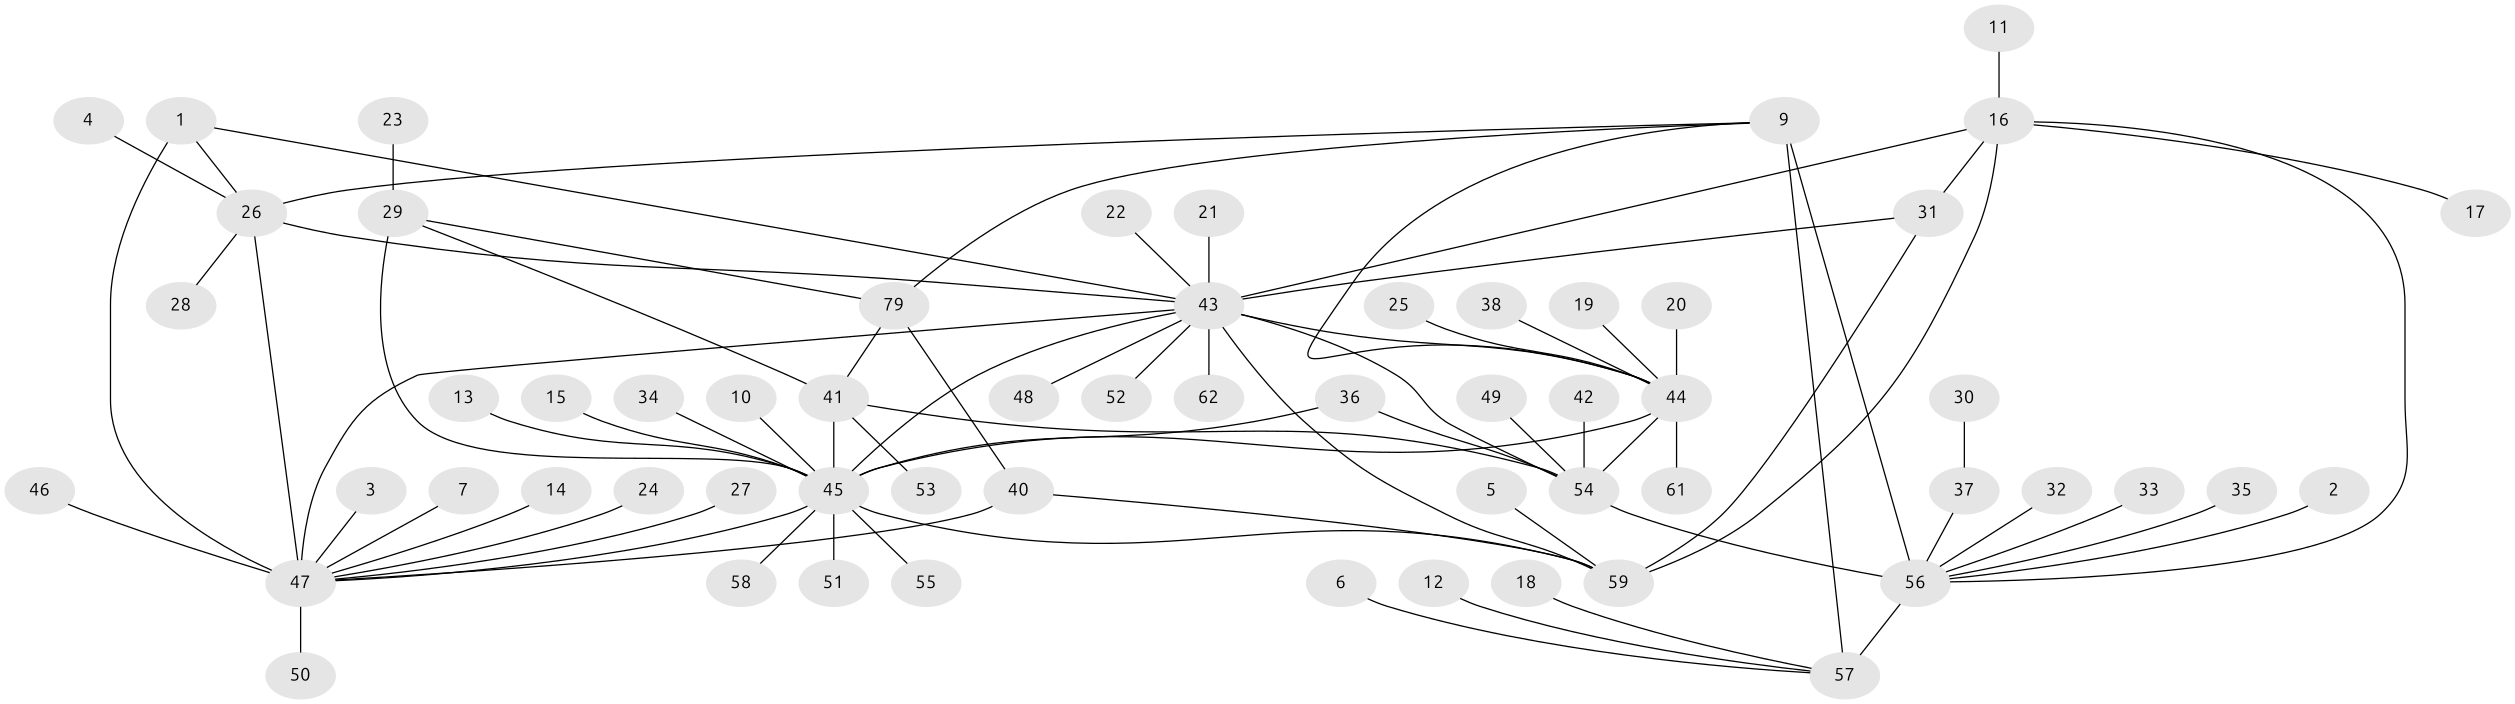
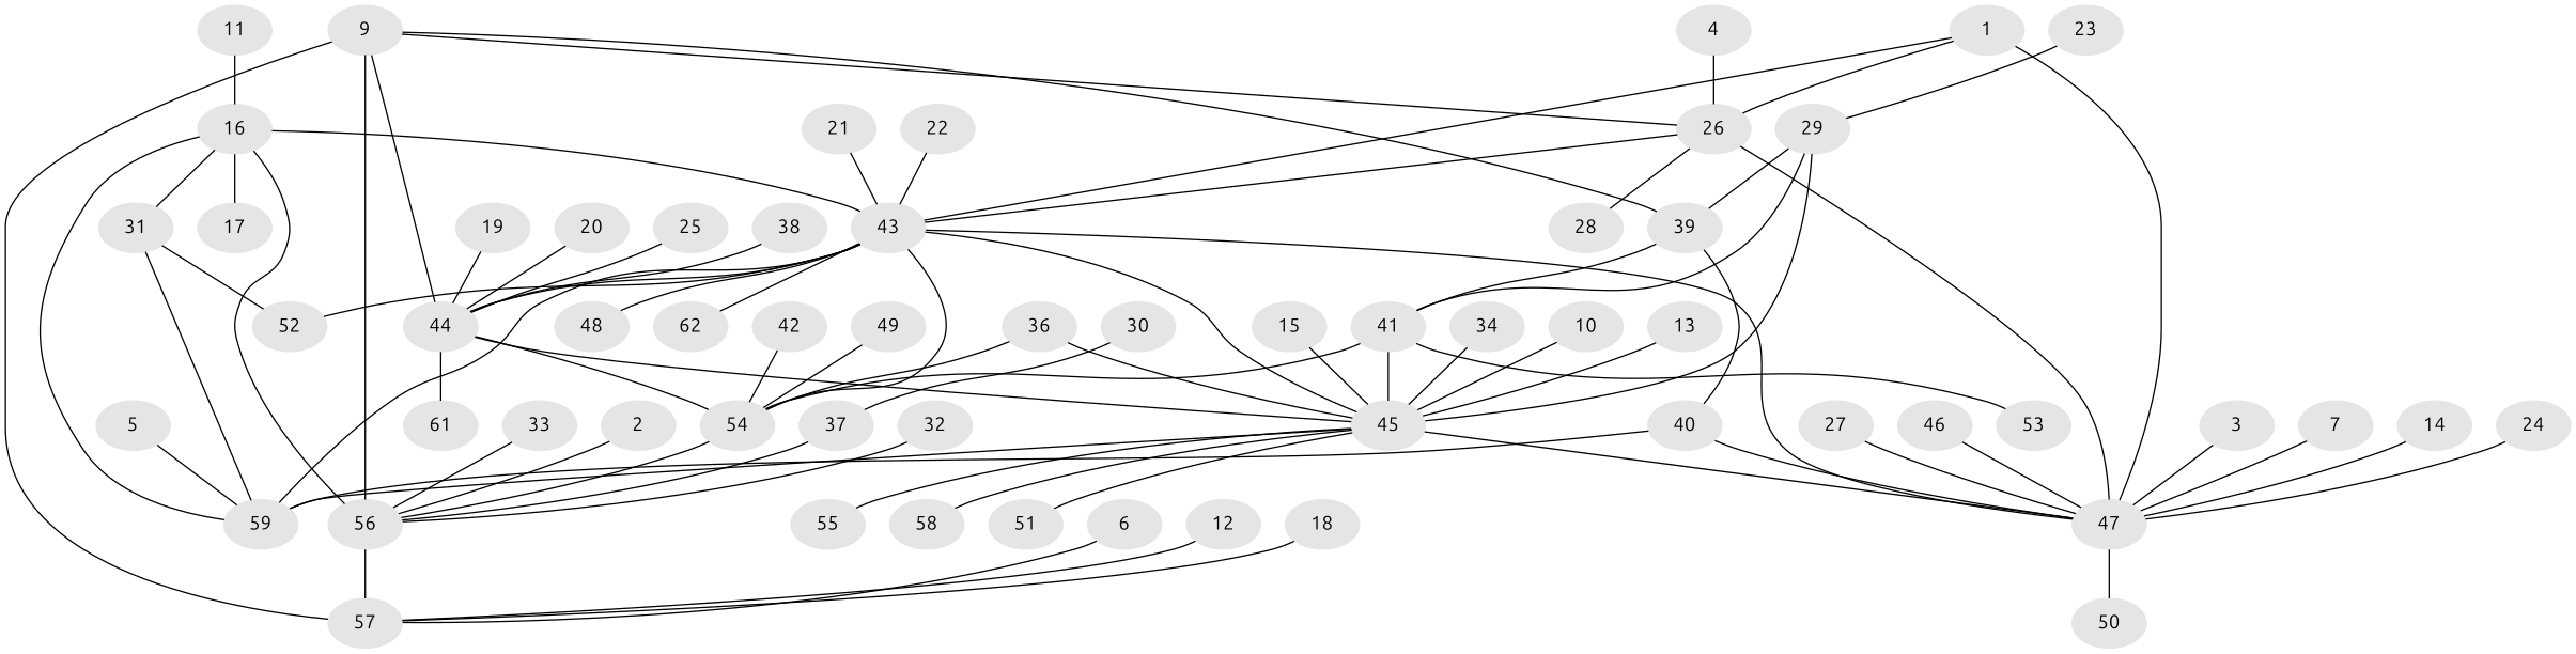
  graph {
    fontname=Ubuntu
    node [color=gray90 fontname=Ubuntu style=filled]
    edge [fontname=Ubuntu weight=1.0]
    1
    26
    43
    47
    28
    59
    44
    45
    54
    48
    52
    n12 [label=62]
    50
    2
    56
    57
    3
    4
    5
    6
    7
    9
-   39 [label=79]
+   39
    41
    40
    61
    10
    51
    55
    58
    11
    16
    17
    31
    12
    13
    14
    15
    18
    19
    20
    21
    22
    23
    29
    24
    25
    27
    53
    30
    37
    32
    33
    34
-   35
    36
    38
    42
    46
    49
    1 -- 26
    1 -- 43
    1 -- 47 [weight=3.0]
    26 -- 43
    26 -- 47 [weight=3.0]
    26 -- 28
    43 -- 47 [weight=3.0]
    43 -- 59 [weight=4.0]
    43 -- 44
    43 -- 45
    43 -- 54
    43 -- 48
    43 -- 52
    43 -- n12
    47 -- 50
    44 -- 45
    44 -- 54 [weight=6.0]
    44 -- 61
    45 -- 47
    45 -- 59
    45 -- 51
    45 -- 55
    45 -- 58
    54 -- 56
    2 -- 56
    56 -- 57 [weight=2.0]
    3 -- 47
    4 -- 26
    5 -- 59
    6 -- 57
    7 -- 47
    9 -- 26
    9 -- 44
    9 -- 56 [weight=6.0]
    9 -- 57 [weight=3.0]
    9 -- 39
    39 -- 41
    39 -- 40
    41 -- 45 [weight=3.0]
    41 -- 54
    41 -- 53
    40 -- 47
    40 -- 59
    10 -- 45
    11 -- 16
    16 -- 43 [weight=2.0]
    16 -- 59 [weight=2.0]
    16 -- 56
    16 -- 17
    16 -- 31
-   31 -- 43 [weight=2.0]
+   31 -- 52 [weight=2.0]
    31 -- 59 [weight=2.0]
    12 -- 57
    13 -- 45
    14 -- 47
    15 -- 45
    18 -- 57
    19 -- 44
    20 -- 44
    21 -- 43
    22 -- 43
    23 -- 29
    29 -- 45 [weight=3.0]
    29 -- 39
    29 -- 41
    24 -- 47
    25 -- 44 [weight=3.0]
    27 -- 47
    30 -- 37
    37 -- 56
    32 -- 56
    33 -- 56
    34 -- 45
-   35 -- 56
    36 -- 45
    36 -- 54 [weight=2.0]
    38 -- 44
    42 -- 54
    46 -- 47
    49 -- 54
  }
